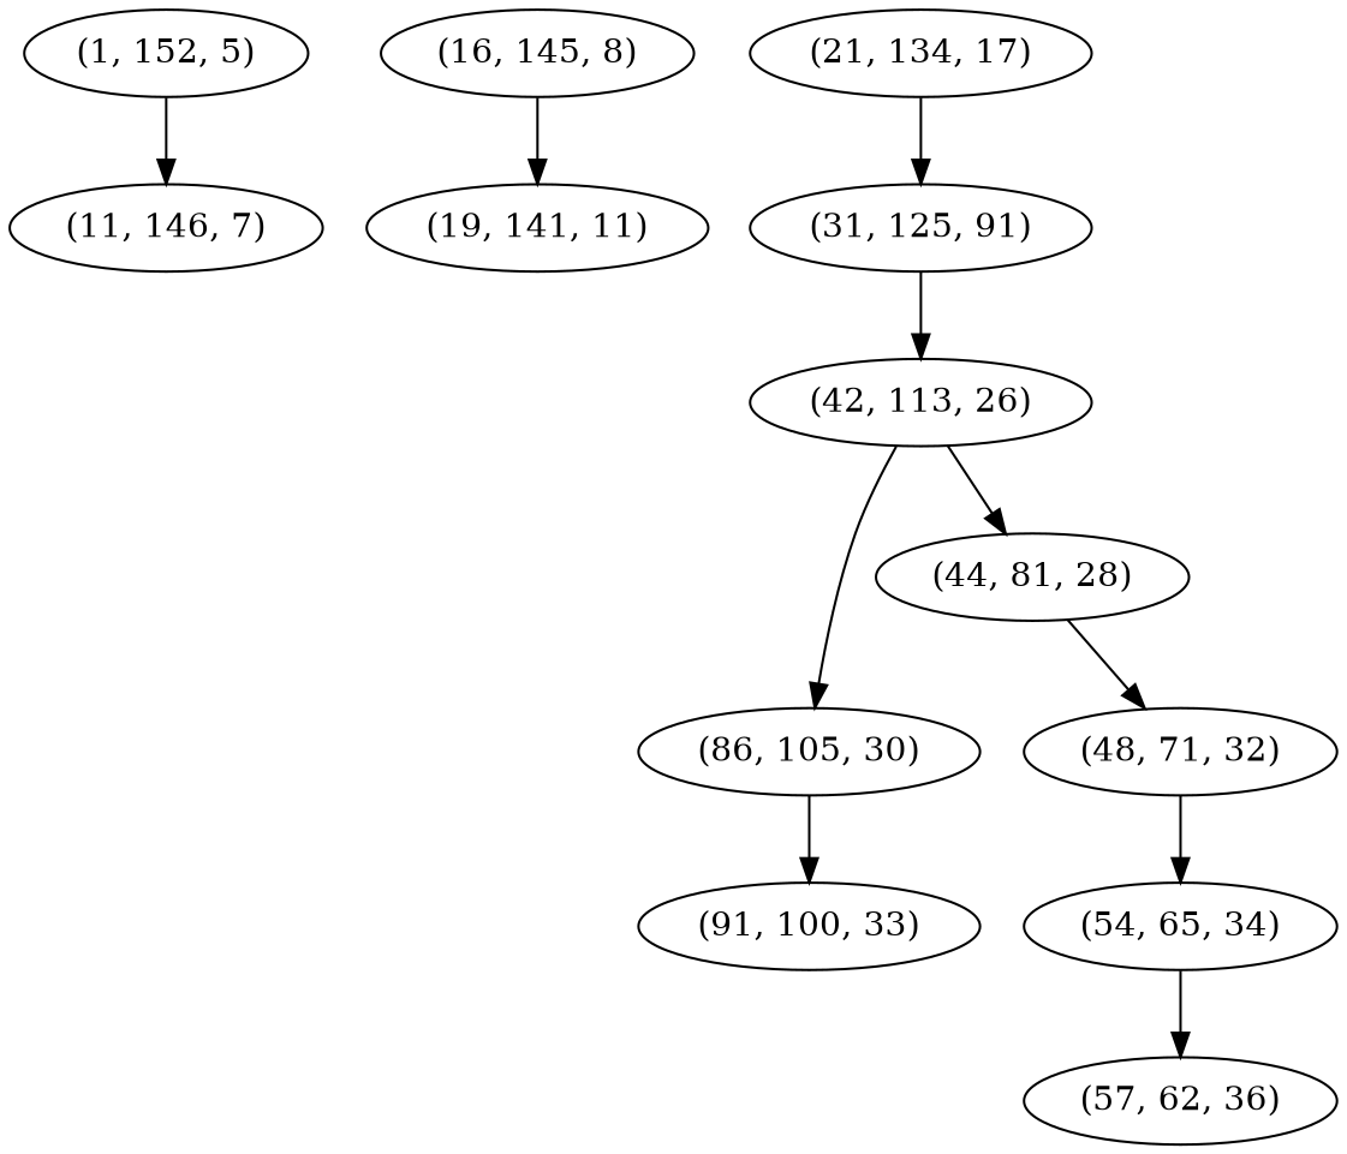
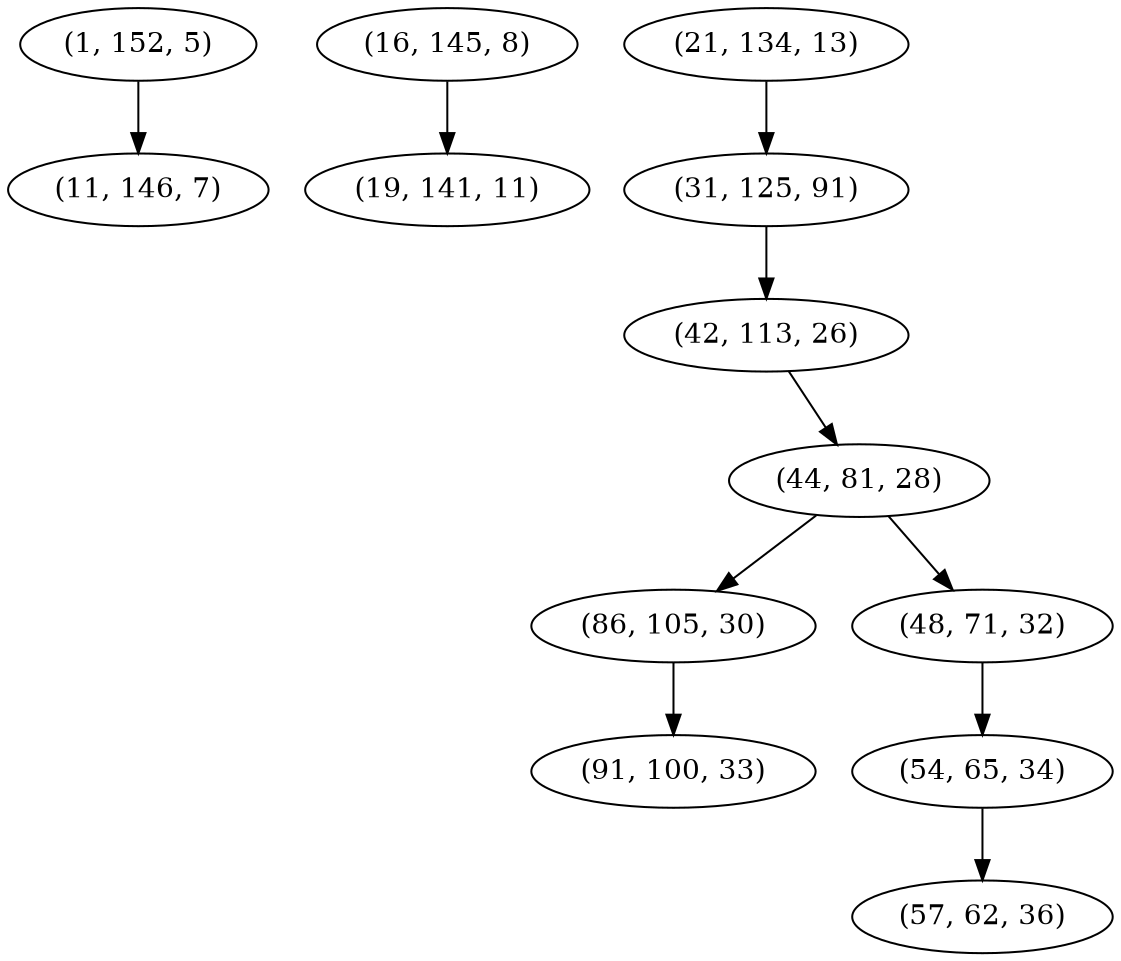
  digraph {
    n1 [label="(1, 152, 5)"]
    "(11, 146, 7)"
    "(16, 145, 8)"
    "(19, 141, 11)"
    n5 [label="(31, 125, 91)"]
-   "(21, 134, 13)" [label="(21, 134, 17)"]
+   "(21, 134, 13)"
    "(42, 113, 26)"
    "(44, 81, 28)"
    "(86, 105, 30)"
    "(48, 71, 32)"
    "(91, 100, 33)"
    "(54, 65, 34)"
    "(57, 62, 36)"
    n1 -> "(11, 146, 7)"
    "(16, 145, 8)" -> "(19, 141, 11)"
    n5 -> "(42, 113, 26)"
    "(21, 134, 13)" -> n5
    "(42, 113, 26)" -> "(44, 81, 28)"
-   "(42, 113, 26)" -> "(86, 105, 30)"
+   "(44, 81, 28)" -> "(86, 105, 30)"
    "(44, 81, 28)" -> "(48, 71, 32)"
    "(86, 105, 30)" -> "(91, 100, 33)"
    "(48, 71, 32)" -> "(54, 65, 34)"
    "(54, 65, 34)" -> "(57, 62, 36)"
  }
